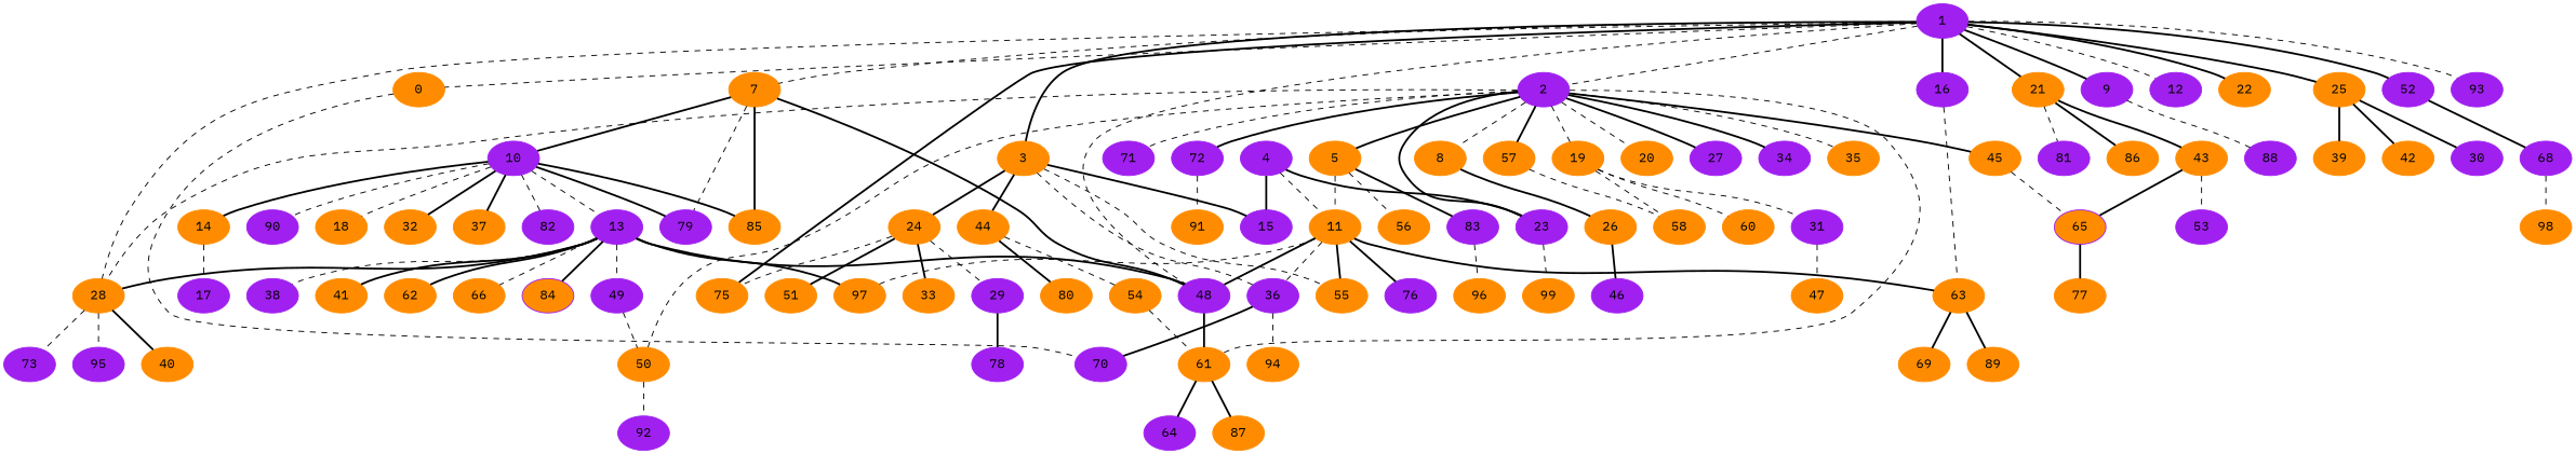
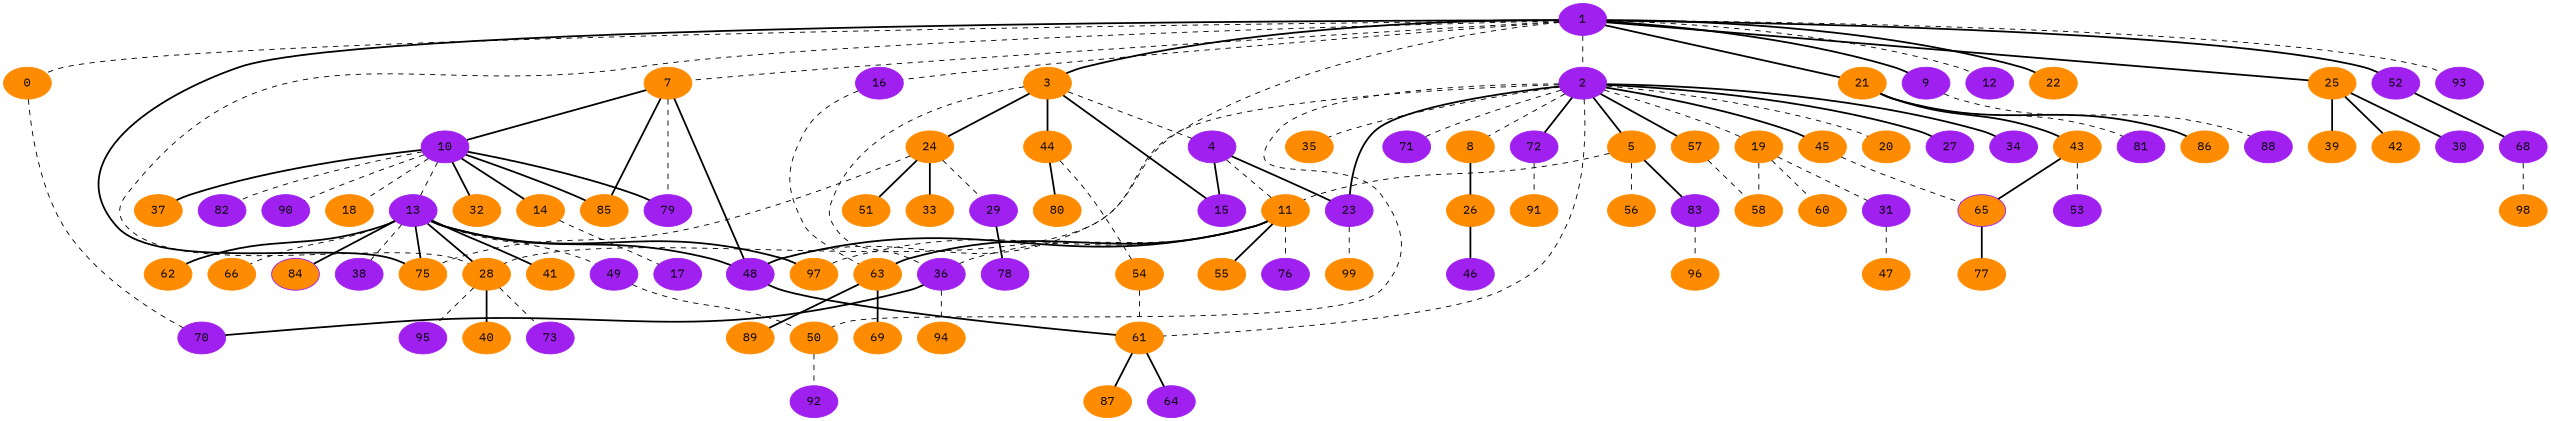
  graph {
    fontname="IBM Plex Mono"
    node [color=darkorange fontname="IBM Plex Mono" style=filled]
    edge [fontname="IBM Plex Mono" style=bold]
    1 [color=purple]
    2 [color=purple]
    3
    n4 [label=0]
    7
    9 [color=purple]
    12 [color=purple]
    16 [color=purple]
    21
    22
    25
    28
    48 [color=purple]
    52 [color=purple]
    75
    93 [color=purple]
    5
    8
    19
    20
    23 [color=purple]
    27 [color=purple]
    34 [color=purple]
    35
    45
    50
    57
    61
    71 [color=purple]
    72 [color=purple]
    4 [color=purple]
    15 [color=purple]
    24
    36 [color=purple]
    44
    70 [color=purple]
    10 [color=purple]
    79 [color=purple]
    85
    88 [color=purple]
    63
    43
    81 [color=purple]
    86
    30 [color=purple]
    39
    42
    40
    73 [color=purple]
    95 [color=purple]
    68 [color=purple]
    11
    56
    83 [color=purple]
    26
    31 [color=purple]
    58
    60
    n59 [label=99]
    65 [color=purple fillcolor=darkorange]
    92 [color=purple]
    64 [color=purple]
    87
    91
    29 [color=purple]
    33
    51
    94
    54
    80
    55
    76 [color=purple]
    97
    96
    13 [color=purple]
    14
    18
    32
    37
    82 [color=purple]
    90 [color=purple]
    46 [color=purple]
    38 [color=purple]
    41
    49 [color=purple]
    62
    66
    84 [color=purple fillcolor=darkorange]
    17 [color=purple]
    69
    89
    47
    53 [color=purple]
    78 [color=purple]
    77
    98
    1 -- 2 [style=dashed]
    1 -- 3
    1 -- n4 [style=dashed]
    1 -- 7 [style=dashed]
    1 -- 9
    1 -- 12 [style=dashed]
-   1 -- 16
+   1 -- 16 [style=dashed]
    1 -- 21
    1 -- 22
    1 -- 25
    1 -- 28 [style=dashed]
    1 -- 48 [style=dashed]
    1 -- 52
    1 -- 75
    1 -- 93 [style=dashed]
    2 -- 28 [style=dashed]
    2 -- 5
    2 -- 8 [style=dashed]
    2 -- 19 [style=dashed]
    2 -- 20 [style=dashed]
    2 -- 23
    2 -- 27
    2 -- 34
    2 -- 35 [style=dashed]
    2 -- 45
    2 -- 50 [style=dashed]
    2 -- 57
    2 -- 61 [style=dashed]
    2 -- 71 [style=dashed]
    2 -- 72
-   3 -- 55 [style=dashed]
+   3 -- 4 [style=dashed]
    3 -- 15
    3 -- 24
    3 -- 36 [style=dashed]
    3 -- 44
    n4 -- 70 [style=dashed]
    7 -- 48
    7 -- 10
    7 -- 79 [style=dashed]
    7 -- 85
    9 -- 88 [style=dashed]
    16 -- 63 [style=dashed]
    21 -- 43
    21 -- 81 [style=dashed]
    21 -- 86
    25 -- 30
    25 -- 39
    25 -- 42
    28 -- 40
    28 -- 73 [style=dashed]
    28 -- 95 [style=dashed]
    48 -- 61
    52 -- 68
    5 -- 11 [style=dashed]
    5 -- 56 [style=dashed]
    5 -- 83
    8 -- 26
    19 -- 31 [style=dashed]
    19 -- 58 [style=dashed]
    19 -- 60 [style=dashed]
    23 -- n59 [style=dashed]
    45 -- 65 [style=dashed]
    50 -- 92 [style=dashed]
    57 -- 58 [style=dashed]
    61 -- 64
    61 -- 87
    72 -- 91 [style=dashed]
    4 -- 23
    4 -- 15
    4 -- 11 [style=dashed]
    24 -- 75 [style=dashed]
    24 -- 29 [style=dashed]
    24 -- 33
    24 -- 51
    36 -- 70
    36 -- 94 [style=dashed]
    44 -- 54 [style=dashed]
    44 -- 80
    10 -- 79
    10 -- 85
    10 -- 13 [style=dashed]
    10 -- 14
    10 -- 18 [style=dashed]
    10 -- 32
    10 -- 37
    10 -- 82 [style=dashed]
    10 -- 90 [style=dashed]
    63 -- 69
    63 -- 89
    43 -- 65
    43 -- 53 [style=dashed]
    68 -- 98 [style=dashed]
    11 -- 48
    11 -- 36 [style=dashed]
    11 -- 63
    11 -- 55
-   11 -- 76
+   11 -- 76 [style=dashed]
    11 -- 97 [style=dashed]
    83 -- 96 [style=dashed]
    26 -- 46
    31 -- 47 [style=dashed]
    65 -- 77
    29 -- 78
    54 -- 61 [style=dashed]
    13 -- 28
    13 -- 48
+   13 -- 75
    13 -- 97
    13 -- 38 [style=dashed]
    13 -- 41
    13 -- 49 [style=dashed]
    13 -- 62
    13 -- 66 [style=dashed]
    13 -- 84
    14 -- 17 [style=dashed]
    49 -- 50 [style=dashed]
  }
